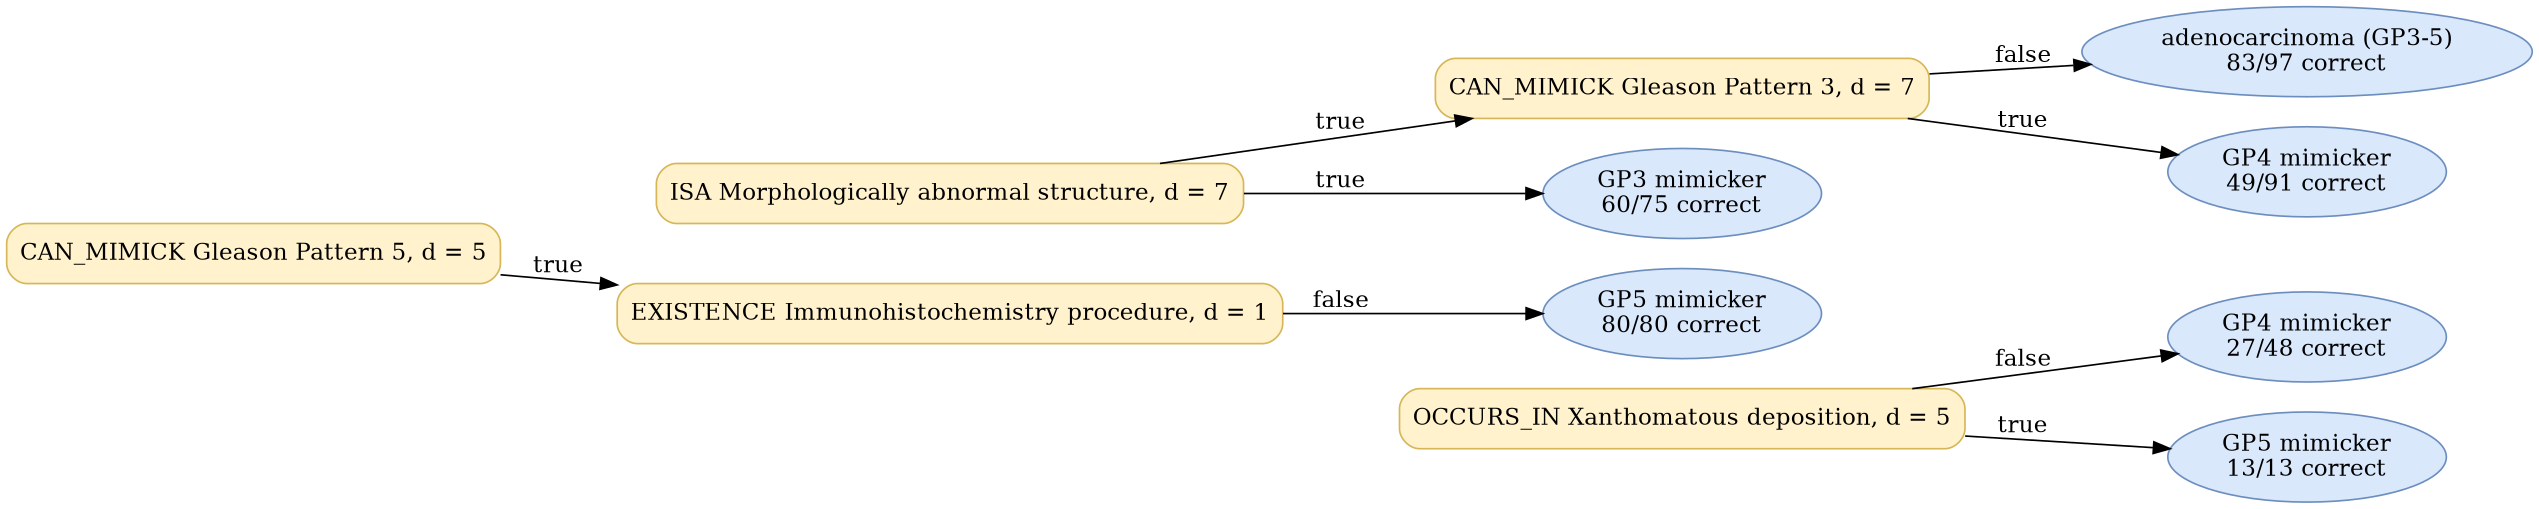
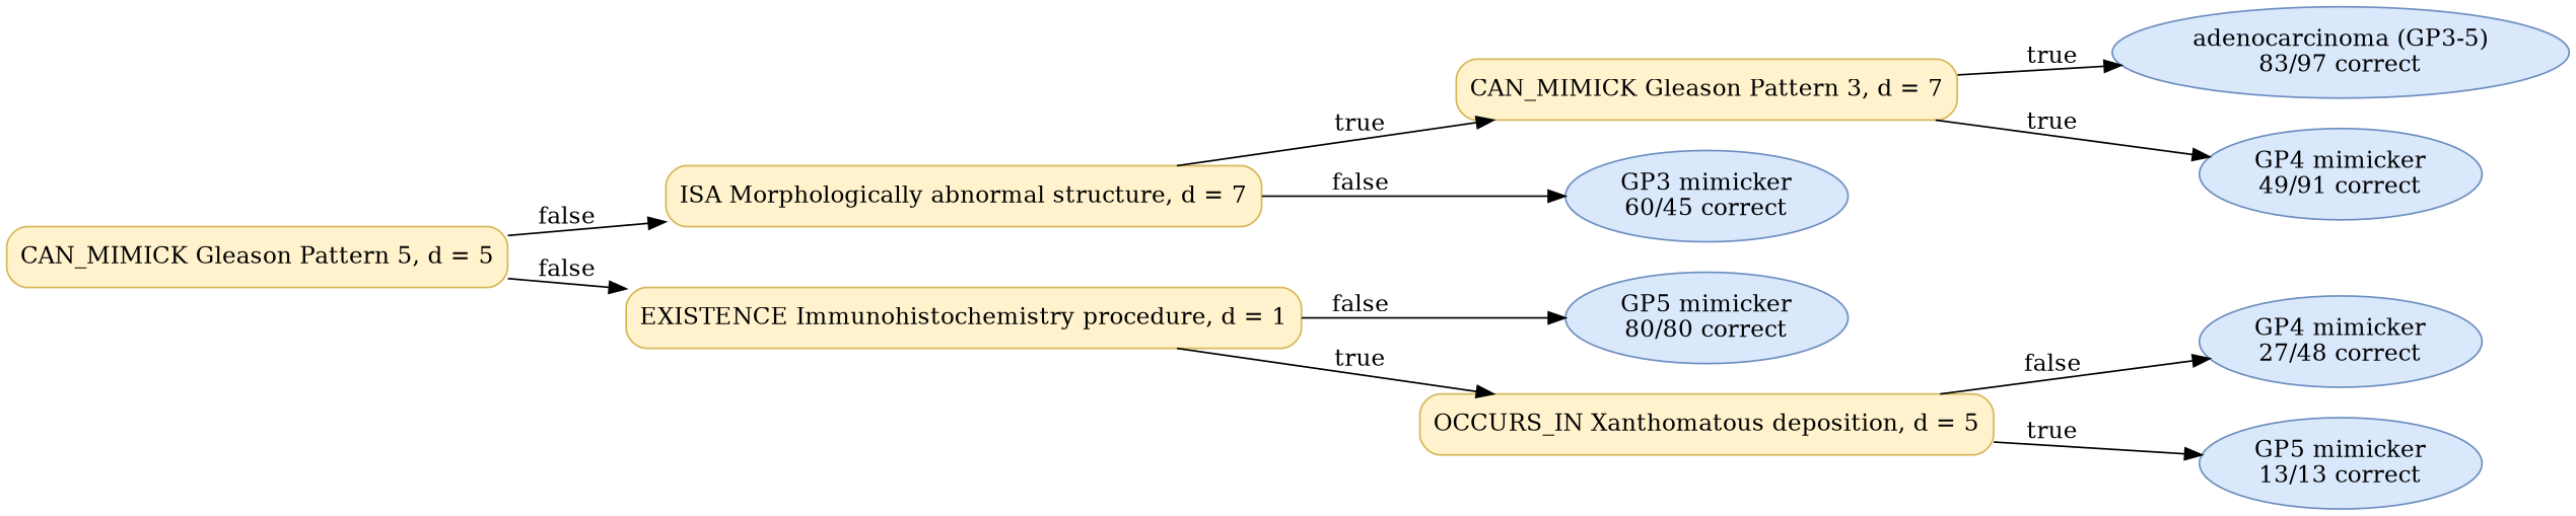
  digraph {
    fontname="Times-Roman"
    rankdir=LR
    node [color="#6C8EBF" fillcolor="#DAE8FC" fontname="Times-Roman" shape=ellipse style="rounded,filled"]
    n1 [color="#D6B656" fillcolor="#FFF2CC" label="CAN_MIMICK Gleason Pattern 5, d = 5" shape=box]
    n2 [color="#D6B656" fillcolor="#FFF2CC" label="ISA Morphologically abnormal structure, d = 7" shape=box]
    n3 [color="#D6B656" fillcolor="#FFF2CC" label="EXISTENCE Immunohistochemistry procedure, d = 1" shape=box]
    n4 [color="#D6B656" fillcolor="#FFF2CC" label="CAN_MIMICK Gleason Pattern 3, d = 7" shape=box]
-   n5 [label=<GP3 mimicker<br/>60/75 correct>]
+   n5 [label=<GP3 mimicker<br/>60/45 correct>]
    n6 [label=<GP5 mimicker<br/>80/80 correct>]
    n7 [color="#D6B656" fillcolor="#FFF2CC" label="OCCURS_IN Xanthomatous deposition, d = 5" shape=box]
    n8 [label=<adenocarcinoma (GP3-5)<br/>83/97 correct>]
    n9 [label=<GP4 mimicker<br/>49/91 correct>]
    n10 [label=<GP4 mimicker<br/>27/48 correct>]
    n11 [label=<GP5 mimicker<br/>13/13 correct>]
-   n1 -> n3 [label=true]
+   n1 -> n2 [label=false]
+   n1 -> n3 [label=false]
    n2 -> n4 [label=true]
-   n2 -> n5 [label=true]
+   n2 -> n5 [label=false]
    n3 -> n6 [label=false]
-   n4 -> n8 [label=false]
+   n3 -> n7 [label=true]
+   n4 -> n8 [label=true]
    n4 -> n9 [label=true]
    n7 -> n10 [label=false]
    n7 -> n11 [label=true]
  }
